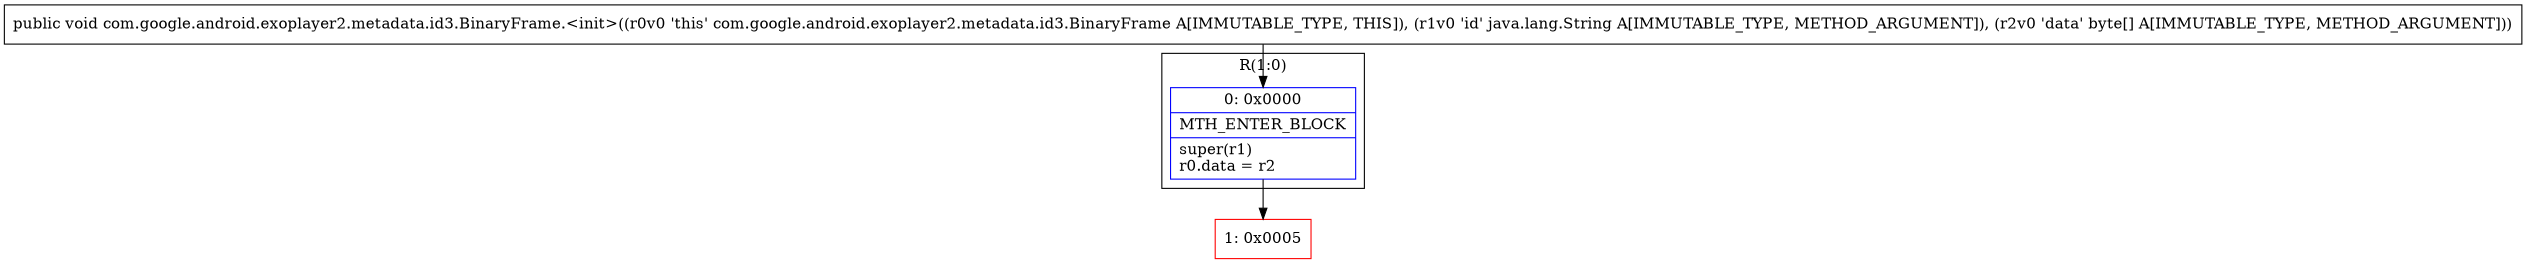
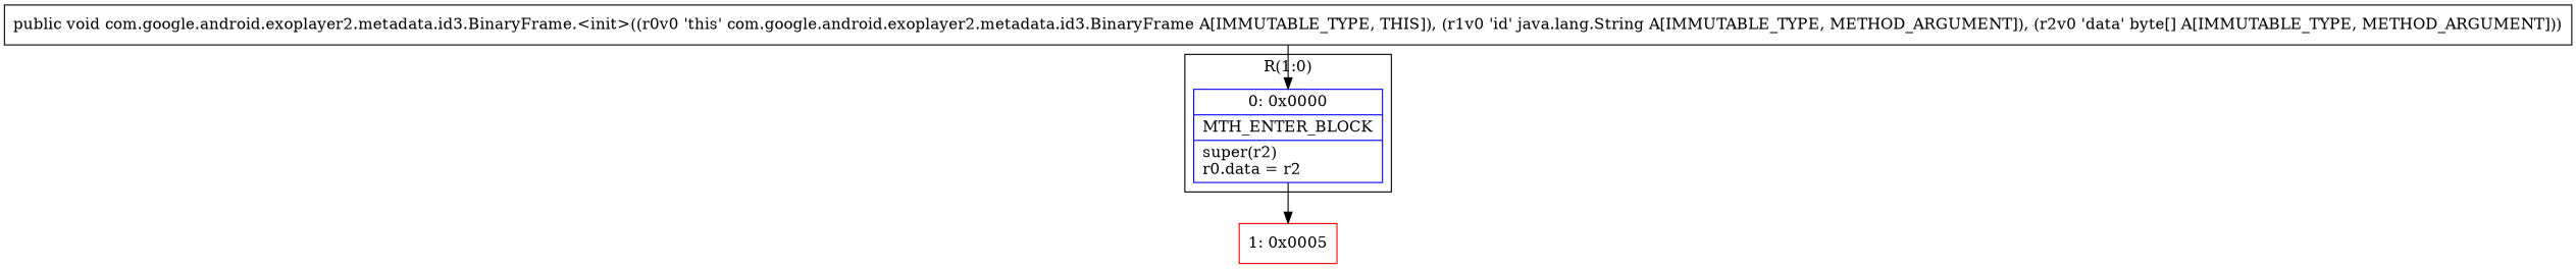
  digraph {
    node [shape=record]
-   n1 [color=blue label="{0\:\ 0x0000|MTH_ENTER_BLOCK\l|super(r1)\lr0.data = r2\l}"]
+   n1 [color=blue label="{0\:\ 0x0000|MTH_ENTER_BLOCK\l|super(r2)\lr0.data = r2\l}"]
    n2 [color=red label="{1\:\ 0x0005}"]
    n3 [label="{public void com.google.android.exoplayer2.metadata.id3.BinaryFrame.\<init\>((r0v0 'this' com.google.android.exoplayer2.metadata.id3.BinaryFrame A[IMMUTABLE_TYPE, THIS]), (r1v0 'id' java.lang.String A[IMMUTABLE_TYPE, METHOD_ARGUMENT]), (r2v0 'data' byte[] A[IMMUTABLE_TYPE, METHOD_ARGUMENT])) }"]
    subgraph cluster_1 {
      label="R(1:0)"
      n1
    }
    n1 -> n2
    n3 -> n1
  }
